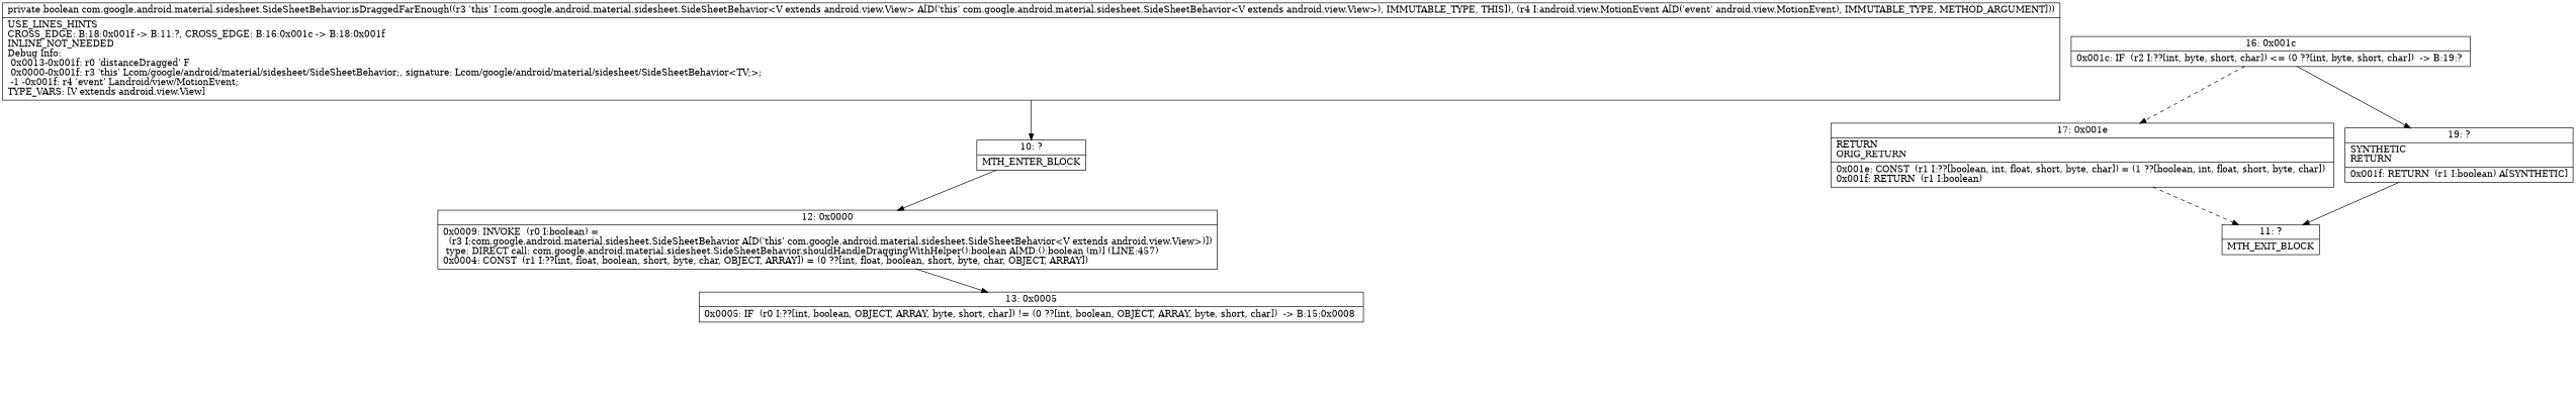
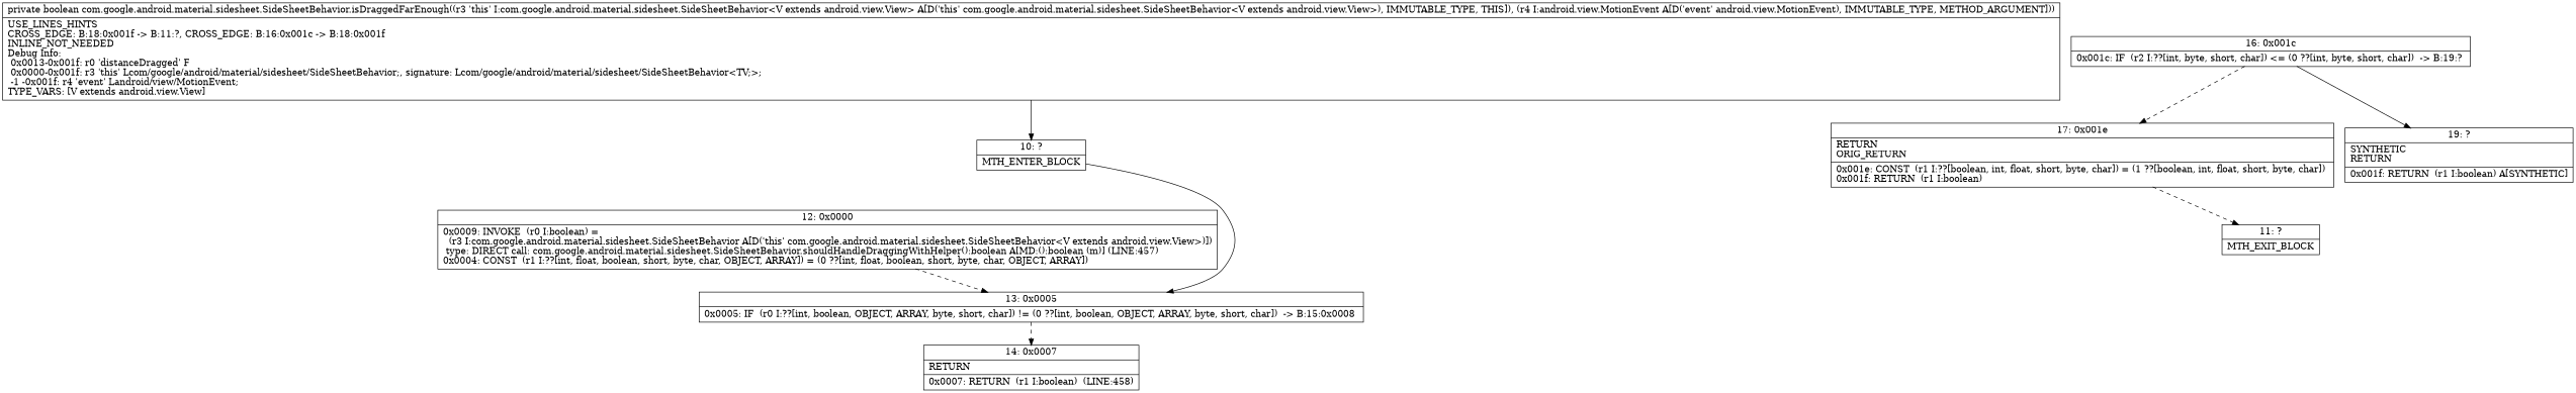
  digraph {
    node [shape=record]
    n1 [label="{10\:\ ?|MTH_ENTER_BLOCK\l}"]
    n2 [label="{12\:\ 0x0000|0x0009: INVOKE  (r0 I:boolean) = \l  (r3 I:com.google.android.material.sidesheet.SideSheetBehavior A[D('this' com.google.android.material.sidesheet.SideSheetBehavior\<V extends android.view.View\>)])\l type: DIRECT call: com.google.android.material.sidesheet.SideSheetBehavior.shouldHandleDraggingWithHelper():boolean A[MD:():boolean (m)] (LINE:457)\l0x0004: CONST  (r1 I:??[int, float, boolean, short, byte, char, OBJECT, ARRAY]) = (0 ??[int, float, boolean, short, byte, char, OBJECT, ARRAY]) \l}"]
    n3 [label="{13\:\ 0x0005|0x0005: IF  (r0 I:??[int, boolean, OBJECT, ARRAY, byte, short, char]) != (0 ??[int, boolean, OBJECT, ARRAY, byte, short, char])  \-\> B:15:0x0008 \l}"]
+   n4 [label="{14\:\ 0x0007|RETURN\l|0x0007: RETURN  (r1 I:boolean)  (LINE:458)\l}"]
    n5 [label="{11\:\ ?|MTH_EXIT_BLOCK\l}"]
    n6 [label="{16\:\ 0x001c|0x001c: IF  (r2 I:??[int, byte, short, char]) \<= (0 ??[int, byte, short, char])  \-\> B:19:? \l}"]
    n7 [label="{17\:\ 0x001e|RETURN\lORIG_RETURN\l|0x001e: CONST  (r1 I:??[boolean, int, float, short, byte, char]) = (1 ??[boolean, int, float, short, byte, char]) \l0x001f: RETURN  (r1 I:boolean) \l}"]
    n8 [label="{19\:\ ?|SYNTHETIC\lRETURN\l|0x001f: RETURN  (r1 I:boolean) A[SYNTHETIC]\l}"]
    n9 [label="{private boolean com.google.android.material.sidesheet.SideSheetBehavior.isDraggedFarEnough((r3 'this' I:com.google.android.material.sidesheet.SideSheetBehavior\<V extends android.view.View\> A[D('this' com.google.android.material.sidesheet.SideSheetBehavior\<V extends android.view.View\>), IMMUTABLE_TYPE, THIS]), (r4 I:android.view.MotionEvent A[D('event' android.view.MotionEvent), IMMUTABLE_TYPE, METHOD_ARGUMENT]))  | USE_LINES_HINTS\lCROSS_EDGE: B:18:0x001f \-\> B:11:?, CROSS_EDGE: B:16:0x001c \-\> B:18:0x001f\lINLINE_NOT_NEEDED\lDebug Info:\l  0x0013\-0x001f: r0 'distanceDragged' F\l  0x0000\-0x001f: r3 'this' Lcom\/google\/android\/material\/sidesheet\/SideSheetBehavior;, signature: Lcom\/google\/android\/material\/sidesheet\/SideSheetBehavior\<TV;\>;\l  \-1 \-0x001f: r4 'event' Landroid\/view\/MotionEvent;\lTYPE_VARS: [V extends android.view.View]\l}"]
-   n1 -> n2
-   n2 -> n3
+   n1 -> n3
+   n2 -> n3 [style=dashed]
+   n3 -> n4 [style=dashed]
    n6 -> n7 [style=dashed]
    n6 -> n8
    n7 -> n5 [style=dashed]
-   n8 -> n5
    n9 -> n1
  }
